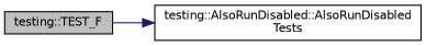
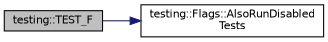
  digraph {
    rankdir=LR
    node [color=black fontname=Helvetica fontsize=10 shape=record style=filled]
    n1 [fillcolor=grey75 fontcolor=black height=0.2 label="testing::TEST_F" width=0.4]
-   n2 [fillcolor=white height=0.2 label="testing::AlsoRunDisabled::AlsoRunDisabled\lTests" width=0.4]
+   n2 [fillcolor=white height=0.2 label="testing::Flags::AlsoRunDisabled\lTests" width=0.4]
    n1 -> n2 [color=midnightblue fontname=Helvetica fontsize=10 labelfontname=Helvetica labelfontsize=10 style=solid]
  }
